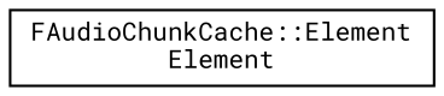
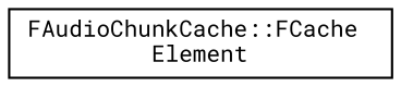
  digraph {
    rankdir=LR
    fontname="Roboto Mono"
-   n1 [color=black fillcolor=white fontname="Roboto Mono" fontsize=10 height=0.2 label="FAudioChunkCache::Element\lElement" shape=box style=filled width=0.4]
+   n1 [color=black fillcolor=white fontname="Roboto Mono" fontsize=10 height=0.2 label="FAudioChunkCache::FCache\lElement" shape=box style=filled width=0.4]
  }
